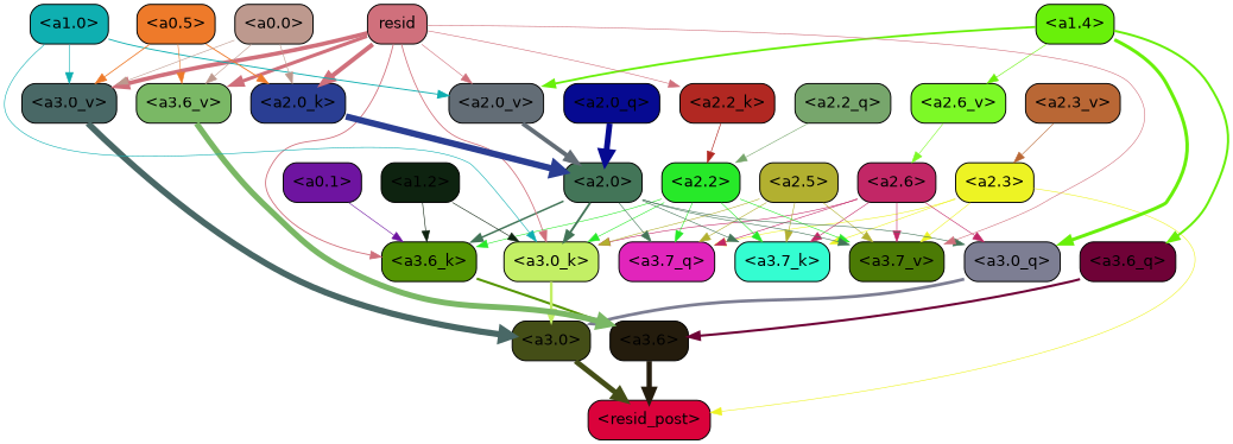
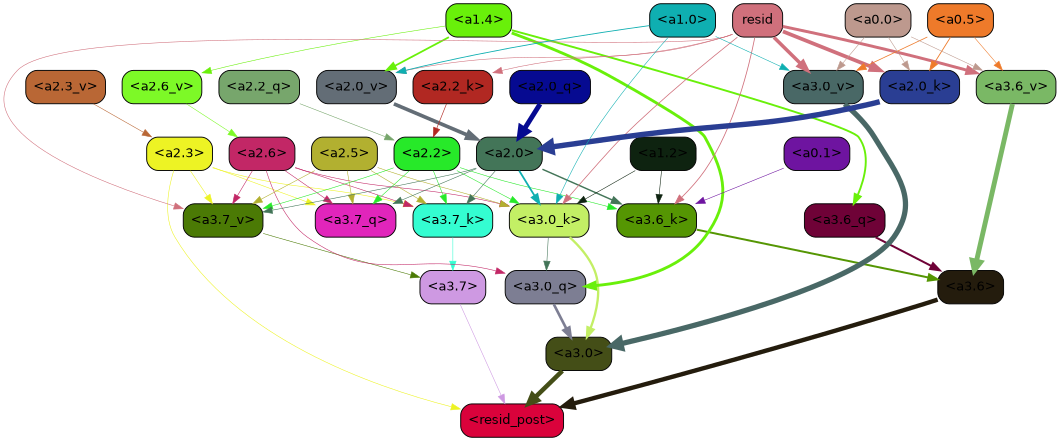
  strict digraph {
    fontname="DejaVu Sans"
    splines=true
    node [color=black fontname="DejaVu Sans" shape=box style="filled, rounded"]
    edge [color="#d0707c" fontname="DejaVu Sans" penwidth=0.6]
+   "<a3.7>" [fillcolor="#ce99e2"]
    "<resid_post>" [fillcolor="#da023b"]
    "<a3.6>" [fillcolor="#241c0d"]
    "<a3.0>" [fillcolor="#444e17"]
    "<a2.3>" [fillcolor="#edf324"]
    "<a3.7_q>" [fillcolor="#e125bb"]
    "<a3.7_k>" [fillcolor="#34fdd1"]
    "<a3.7_v>" [fillcolor="#4b7a05"]
    "<a3.6_q>" [fillcolor="#6f0237"]
    "<a3.0_q>" [fillcolor="#7d7e93"]
    "<a3.6_k>" [fillcolor="#559603"]
    "<a3.0_k>" [fillcolor="#c3ef65"]
    "<a3.6_v>" [fillcolor="#7ab865"]
    "<a3.0_v>" [fillcolor="#496866"]
    "<a2.6>" [fillcolor="#c22766"]
    "<a2.5>" [fillcolor="#b2b030"]
    "<a2.2>" [fillcolor="#27e929"]
    "<a2.0>" [fillcolor="#437558"]
    "<a1.4>" [fillcolor="#69f00a"]
    "<a2.6_v>" [fillcolor="#7df927"]
    "<a2.0_v>" [fillcolor="#636d76"]
    "<a1.2>" [fillcolor="#0e2310"]
    "<a0.1>" [fillcolor="#6e14a0"]
    n24 [fillcolor="#d0707c" label=resid]
    "<a2.2_k>" [fillcolor="#b12822"]
    "<a2.0_k>" [fillcolor="#2a3e93"]
    "<a1.0>" [fillcolor="#0fafb1"]
    "<a0.5>" [fillcolor="#ee7a2a"]
    "<a0.0>" [fillcolor="#bd998e"]
    "<a2.2_q>" [fillcolor="#77a66c"]
    "<a2.0_q>" [fillcolor="#060a91"]
    "<a2.3_v>" [fillcolor="#b96735"]
+   "<a3.7>" -> "<resid_post>" [color="#ce99e2"]
    "<a3.6>" -> "<resid_post>" [color="#241c0d" penwidth=4.751592040061951]
    "<a3.0>" -> "<resid_post>" [color="#444e17" penwidth=4.904066681861877]
    "<a2.3>" -> "<resid_post>" [color="#edf324"]
    "<a2.3>" -> "<a3.7_q>" [color="#edf324"]
    "<a2.3>" -> "<a3.7_k>" [color="#edf324" penwidth=0.6069068089127541]
    "<a2.3>" -> "<a3.7_v>" [color="#edf324"]
+   "<a3.7_k>" -> "<a3.7>" [color="#34fdd1"]
+   "<a3.7_v>" -> "<a3.7>" [color="#4b7a05"]
    "<a3.6_q>" -> "<a3.6>" [color="#6f0237" penwidth=2.160832464694977]
    "<a3.0_q>" -> "<a3.0>" [color="#7d7e93" penwidth=2.870753765106201]
    "<a3.6_k>" -> "<a3.6>" [color="#559603" penwidth=2.13908451795578]
    "<a3.0_k>" -> "<a3.0>" [color="#c3ef65" penwidth=2.520303964614868]
    "<a3.6_v>" -> "<a3.6>" [color="#7ab865" penwidth=5.297133803367615]
    "<a3.0_v>" -> "<a3.0>" [color="#496866" penwidth=5.680712580680847]
    "<a2.6>" -> "<a3.7_q>" [color="#c22766"]
    "<a2.6>" -> "<a3.7_k>" [color="#c22766"]
    "<a2.6>" -> "<a3.7_v>" [color="#c22766"]
    "<a2.6>" -> "<a3.0_q>" [color="#c22766"]
    "<a2.6>" -> "<a3.0_k>" [color="#c22766"]
    "<a2.5>" -> "<a3.7_q>" [color="#b2b030"]
    "<a2.5>" -> "<a3.7_k>" [color="#b2b030"]
    "<a2.5>" -> "<a3.7_v>" [color="#b2b030"]
    "<a2.5>" -> "<a3.0_k>" [color="#b2b030"]
    "<a2.2>" -> "<a3.7_q>" [color="#27e929"]
    "<a2.2>" -> "<a3.7_k>" [color="#27e929"]
    "<a2.2>" -> "<a3.7_v>" [color="#27e929"]
    "<a2.2>" -> "<a3.6_k>" [color="#27e929"]
    "<a2.2>" -> "<a3.0_k>" [color="#27e929"]
    "<a2.0>" -> "<a3.7_q>" [color="#437558"]
    "<a2.0>" -> "<a3.7_k>" [color="#437558"]
    "<a2.0>" -> "<a3.7_v>" [color="#437558"]
-   "<a2.0>" -> "<a3.0_q>" [color="#437558"]
+   "<a3.0_k>" -> "<a3.0_q>" [color="#437558"]
    "<a2.0>" -> "<a3.6_k>" [color="#437558" penwidth=1.564806342124939]
-   "<a2.0>" -> "<a3.0_k>" [color="#437558" penwidth=1.9353990852832794]
+   "<a2.0>" -> "<a3.0_k>" [color="#0fafb1" penwidth=1.9353990852832794]
    "<a1.4>" -> "<a3.6_q>" [color="#69f00a" penwidth=2.0727532356977463]
    "<a1.4>" -> "<a3.0_q>" [color="#69f00a" penwidth=3.1279823780059814]
    "<a1.4>" -> "<a2.6_v>" [color="#69f00a"]
    "<a1.4>" -> "<a2.0_v>" [color="#69f00a" penwidth=1.9170897603034973]
    "<a2.6_v>" -> "<a2.6>" [color="#7df927"]
    "<a2.0_v>" -> "<a2.0>" [color="#636d76" penwidth=3.9621697664260864]
    "<a1.2>" -> "<a3.6_k>" [color="#0e2310"]
    "<a1.2>" -> "<a3.0_k>" [color="#0e2310"]
    "<a0.1>" -> "<a3.6_k>" [color="#6e14a0"]
    n24 -> "<a3.7_v>"
    n24 -> "<a3.6_k>" [penwidth=0.8915999233722687]
    n24 -> "<a3.0_k>" [penwidth=0.832088902592659]
    n24 -> "<a3.6_v>" [penwidth=3.1840110421180725]
    n24 -> "<a3.0_v>" [penwidth=3.8132747188210487]
    n24 -> "<a2.0_v>"
    n24 -> "<a2.2_k>"
    n24 -> "<a2.0_k>" [penwidth=4.084526404738426]
    "<a2.2_k>" -> "<a2.2>" [color="#b12822" penwidth=0.6722683310508728]
    "<a2.0_k>" -> "<a2.0>" [color="#2a3e93" penwidth=5.859246134757996]
    "<a1.0>" -> "<a3.0_k>" [color="#0fafb1"]
    "<a1.0>" -> "<a3.0_v>" [color="#0fafb1"]
    "<a1.0>" -> "<a2.0_v>" [color="#0fafb1" penwidth=0.9450988052412868]
    "<a0.5>" -> "<a3.6_v>" [color="#ee7a2a"]
    "<a0.5>" -> "<a3.0_v>" [color="#ee7a2a" penwidth=0.8331108838319778]
    "<a0.5>" -> "<a2.0_k>" [color="#ee7a2a" penwidth=0.9412797391414642]
    "<a0.0>" -> "<a3.6_v>" [color="#bd998e"]
    "<a0.0>" -> "<a3.0_v>" [color="#bd998e"]
    "<a0.0>" -> "<a2.0_k>" [color="#bd998e"]
    "<a2.2_q>" -> "<a2.2>" [color="#77a66c"]
    "<a2.0_q>" -> "<a2.0>" [color="#060a91" penwidth=5.29856276512146]
    "<a2.3_v>" -> "<a2.3>" [color="#b96735"]
  }
